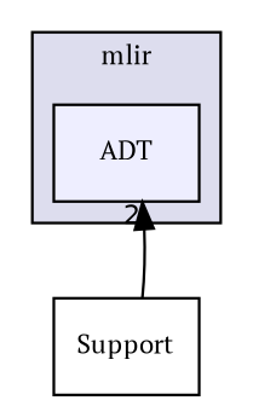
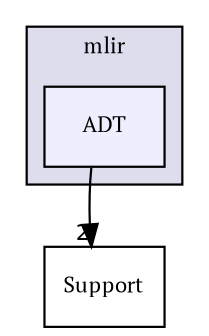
  digraph {
    compound=true
    fontname="PT Serif"
    node [fontname="PT Serif" fontsize=10 shape=box]
    n1 [fillcolor="#eeeeff" label=ADT pencolor=black style=filled]
    n2 [label=Support]
    subgraph cluster_1 {
      bgcolor="#ddddee"
      fontsize=10
      label=mlir
      pencolor=black
      n1
    }
-   n2 -> n1 [headlabel=2 labeldistance=1.5 labelfontname=Helvetica labelfontsize=10 fontname="PT Serif"]
+   n1 -> n2 [headlabel=2 labeldistance=1.5 labelfontname=Helvetica labelfontsize=10 fontname="PT Serif"]
  }
